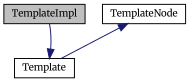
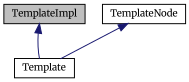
  digraph {
    fontname=Merriweather
    node [color=black fillcolor=white fontname=Merriweather fontsize=10 shape=record style=filled]
    edge [color=midnightblue dir=back fontname=Merriweather fontsize=10 labelfontname=Helvetica labelfontsize=10 style=solid]
    n1 [fillcolor=grey75 fontcolor=black height=0.2 label=TemplateImpl width=0.4]
    n2 [height=0.2 label=TemplateNode width=0.4]
    n3 [height=0.2 label=Template width=0.4]
    n2 -> n3
-   n3 -> n1
+   n1 -> n3
  }
